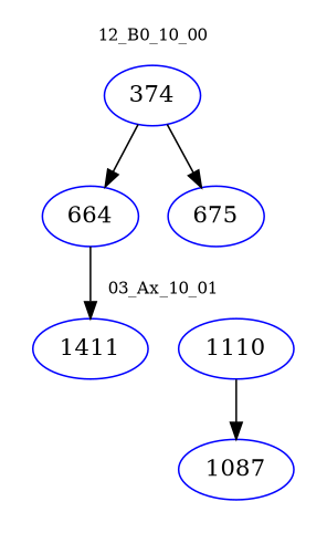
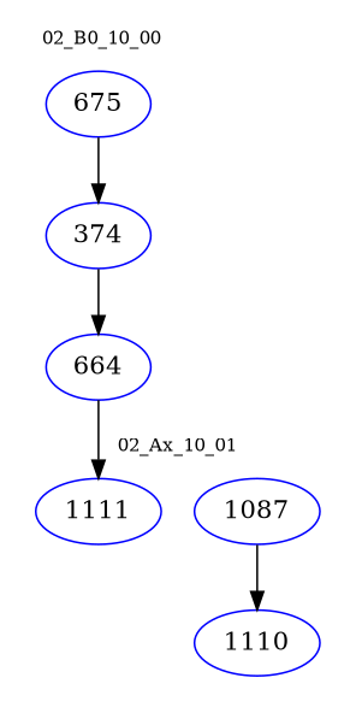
  digraph {
    node [color=blue]
    edge [color=black]
    n1 [label=1110]
    n2 [label=1087]
-   n3 [label=1411]
+   n3 [label=1111]
    n4 [label=374]
    n5 [label=664]
    n6 [label=675]
    subgraph cluster_1 {
      color=white
      fontsize=10
-     label="03_Ax_10_01"
+     label="02_Ax_10_01"
      n1
      n2
      n3
    }
    subgraph cluster_2 {
      color=white
      fontsize=10
-     label="12_B0_10_00"
+     label="02_B0_10_00"
      n4
      n5
      n6
    }
-   n1 -> n2
+   n2 -> n1
    n4 -> n5
-   n4 -> n6
+   n6 -> n4
    n5 -> n3
  }
